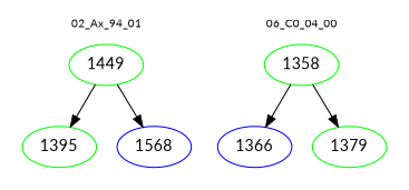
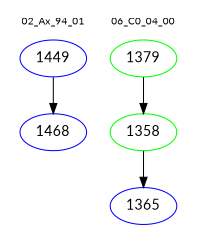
  digraph {
    fontname=Lato
    node [color=blue fontname=Lato]
    edge [color=black fontname=Lato]
-   n1 [color=green label=1449]
-   n2 [color=green label=1395]
-   n3 [label=1568]
+   n1 [label=1449]
+   n3 [label=1468]
    n4 [color=green label=1358]
-   n5 [label=1366]
+   n5 [label=1365]
    n6 [color=green label=1379]
    subgraph cluster_1 {
      color=white
      fontsize=10
      label="02_Ax_94_01"
      n1
-     n2
      n3
    }
    subgraph cluster_2 {
      color=white
      fontsize=10
      label="06_C0_04_00"
      n4
      n5
      n6
    }
-   n1 -> n2
    n1 -> n3
    n4 -> n5
-   n4 -> n6
+   n6 -> n4
  }
